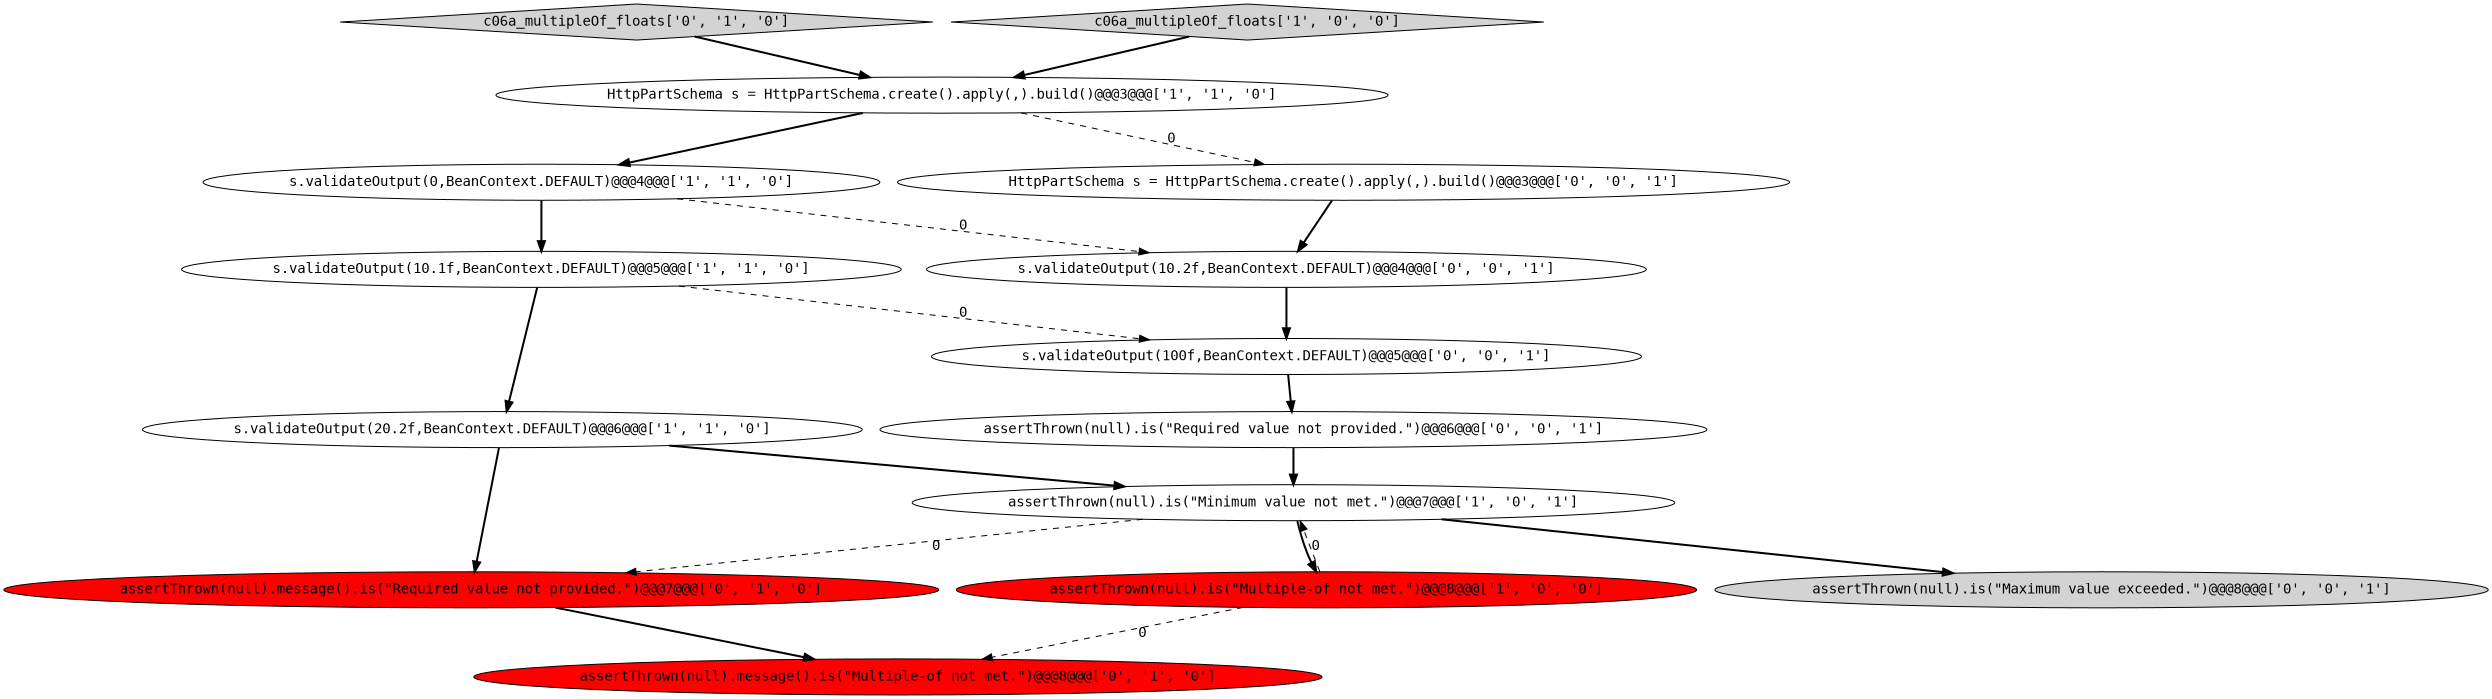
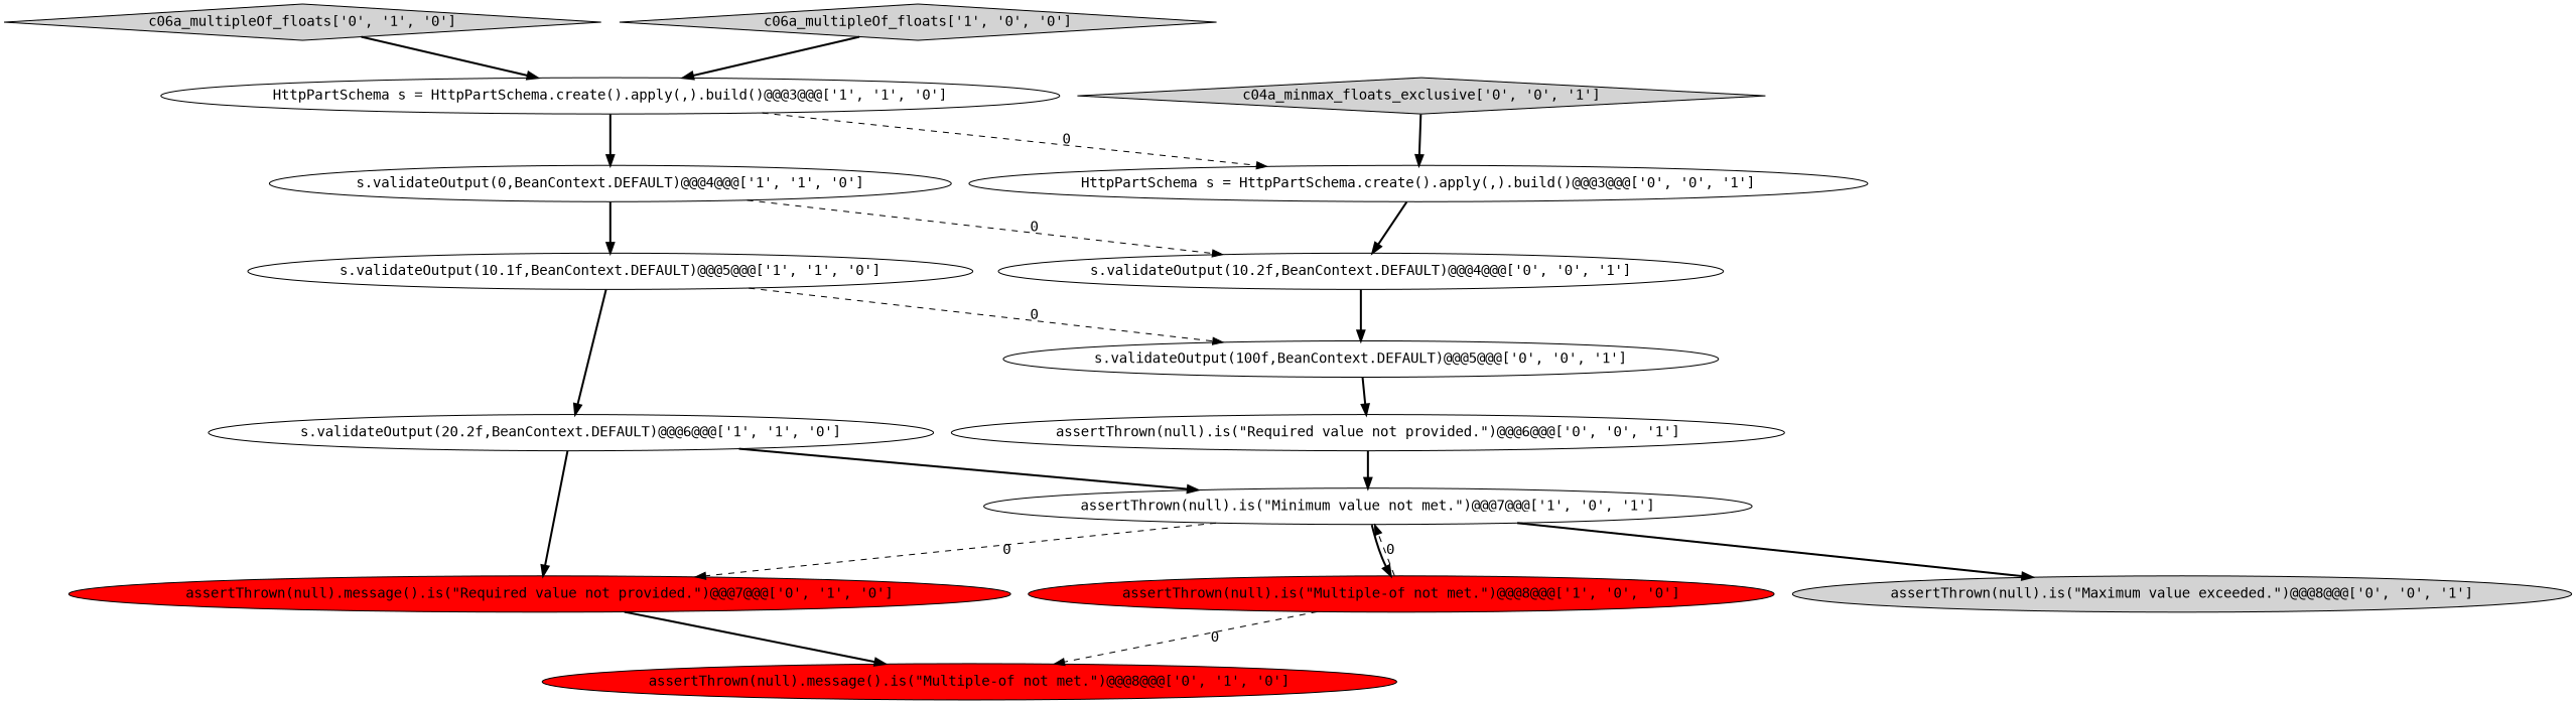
  digraph {
    fontname="DejaVu Sans Mono"
    node [fillcolor=white shape=ellipse style=filled fontname="DejaVu Sans Mono"]
    edge [style=bold fontname="DejaVu Sans Mono"]
    n1 [fillcolor=lightgray label="c06a_multipleOf_floats['0', '1', '0']" shape=diamond]
    n2 [label="HttpPartSchema s = HttpPartSchema.create().apply(,).build()@@@3@@@['1', '1', '0']"]
    n3 [label="s.validateOutput(20.2f,BeanContext.DEFAULT)@@@6@@@['1', '1', '0']"]
    n4 [fillcolor=red label="assertThrown(null).message().is(\"Required value not provided.\")@@@7@@@['0', '1', '0']"]
    n5 [label="assertThrown(null).is(\"Minimum value not met.\")@@@7@@@['1', '0', '1']"]
    n6 [label="s.validateOutput(0,BeanContext.DEFAULT)@@@4@@@['1', '1', '0']"]
    n7 [label="s.validateOutput(10.2f,BeanContext.DEFAULT)@@@4@@@['0', '0', '1']"]
    n8 [label="s.validateOutput(10.1f,BeanContext.DEFAULT)@@@5@@@['1', '1', '0']"]
    n9 [fillcolor=lightgray label="c06a_multipleOf_floats['1', '0', '0']" shape=diamond]
    n10 [fillcolor=red label="assertThrown(null).message().is(\"Multiple-of not met.\")@@@8@@@['0', '1', '0']"]
    n11 [label="HttpPartSchema s = HttpPartSchema.create().apply(,).build()@@@3@@@['0', '0', '1']"]
    n12 [fillcolor=red label="assertThrown(null).is(\"Multiple-of not met.\")@@@8@@@['1', '0', '0']"]
    n13 [fillcolor=lightgray label="assertThrown(null).is(\"Maximum value exceeded.\")@@@8@@@['0', '0', '1']"]
    n14 [label="assertThrown(null).is(\"Required value not provided.\")@@@6@@@['0', '0', '1']"]
    n15 [label="s.validateOutput(100f,BeanContext.DEFAULT)@@@5@@@['0', '0', '1']"]
+   n16 [fillcolor=lightgray label="c04a_minmax_floats_exclusive['0', '0', '1']" shape=diamond]
    n1 -> n2
    n2 -> n6
    n2 -> n11 [label=0 style=dashed]
    n3 -> n4
    n3 -> n5
    n4 -> n10
    n5 -> n4 [label=0 style=dashed]
    n5 -> n12
    n5 -> n13
    n6 -> n7 [label=0 style=dashed]
    n6 -> n8
    n7 -> n15
    n8 -> n3
    n8 -> n15 [label=0 style=dashed]
    n9 -> n2
    n11 -> n7
    n12 -> n5 [label=0 style=dashed]
    n12 -> n10 [label=0 style=dashed]
    n14 -> n5
    n15 -> n14
+   n16 -> n11
  }
